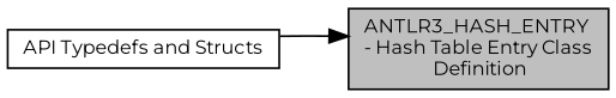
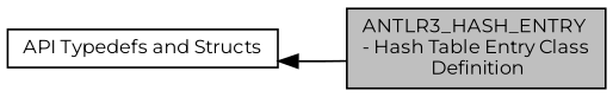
  digraph {
    rankdir=LR
    fontname=Montserrat
    node [color=black fontname=Montserrat fontsize=10 shape=record style=filled]
    n1 [fillcolor=white height=0.2 label="API Typedefs and Structs" width=0.4]
    n2 [fillcolor=grey75 fontcolor=black height=0.2 label="ANTLR3_HASH_ENTRY \l- Hash Table Entry Class\l Definition" width=0.4]
-   n2 -> n1 [dir=back fontname=Montserrat fontsize=10 labelfontname=Helvetica labelfontsize=10 shape=plaintext style=solid]
+   n1 -> n2 [dir=back fontname=Montserrat fontsize=10 labelfontname=Helvetica labelfontsize=10 shape=plaintext style=solid]
  }
